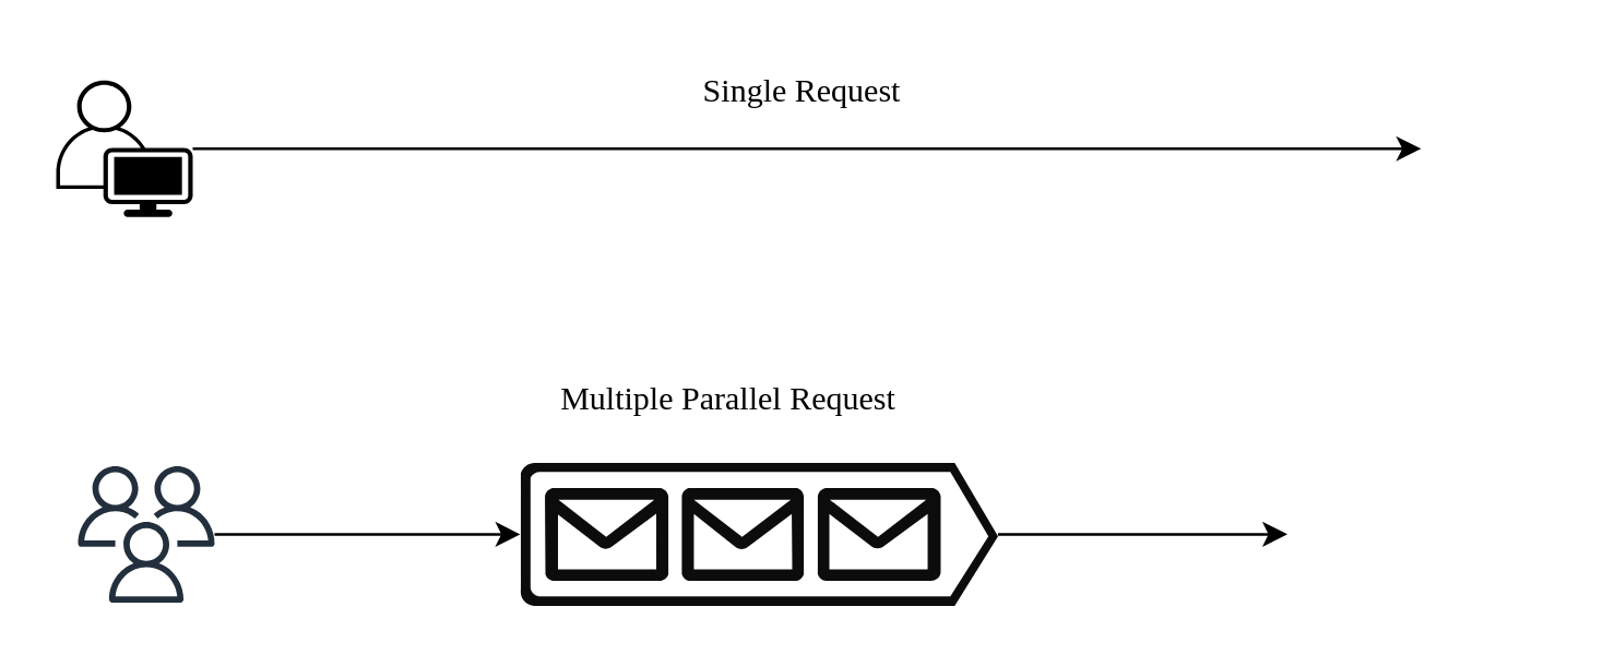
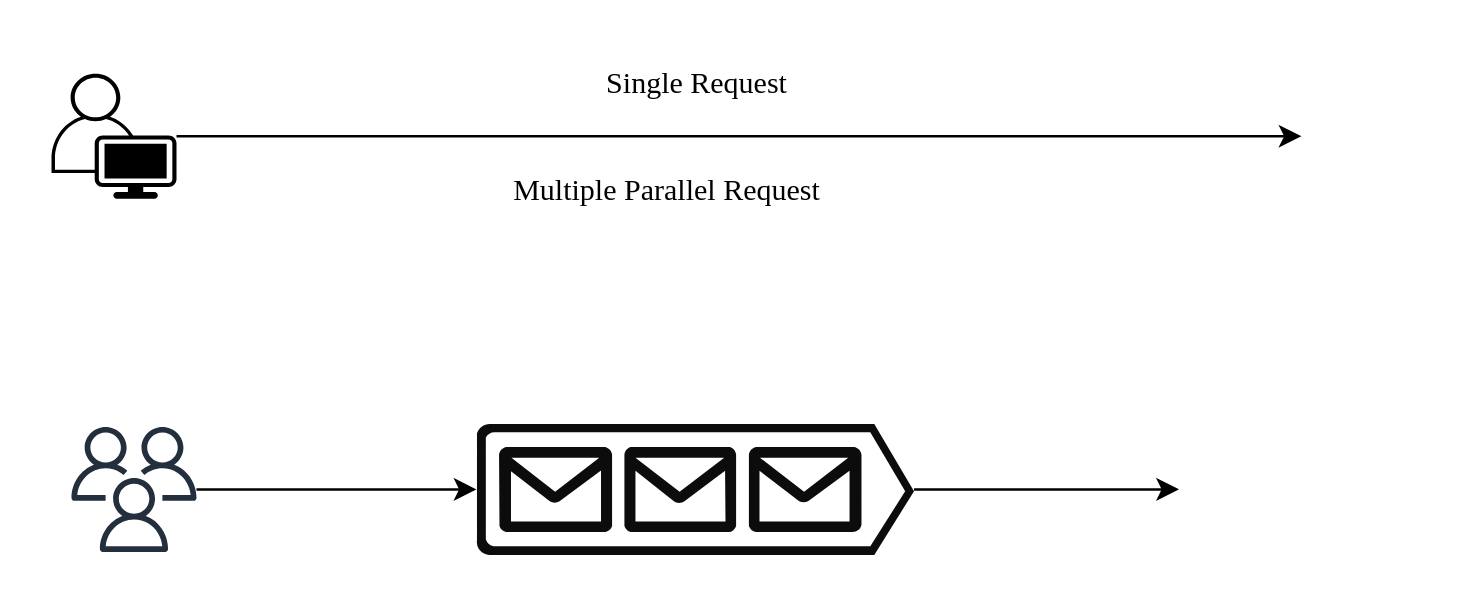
  <mxCell id="0" />
  <mxCell id="1" parent="0" />
  <mxCell id="2" style="edgeStyle=orthogonalEdgeStyle;rounded=0;orthogonalLoop=1;jettySize=auto;html=1;entryX=0;entryY=0.5;entryDx=0;entryDy=0;" parent="1" source="3" target="4" edge="1"><mxGeometry relative="1" as="geometry" /></mxCell>
  <mxCell id="3" value="" style="points=[[0.35,0,0],[0.98,0.51,0],[1,0.71,0],[0.67,1,0],[0,0.795,0],[0,0.65,0]];verticalLabelPosition=bottom;sketch=0;html=1;verticalAlign=top;aspect=fixed;align=center;pointerEvents=1;shape=mxgraph.cisco19.user;fillColor=#000000;strokeColor=none;" parent="1" vertex="1"><mxGeometry x="20" y="29" width="50" height="50" as="geometry" /></mxCell>
  <mxCell id="4" value="" style="shape=image;html=1;verticalAlign=top;verticalLabelPosition=bottom;labelBackgroundColor=#ffffff;imageAspect=0;aspect=fixed;image=https://icons.diagrams.net/icon-cache1/Social_Media_Solid-2188/BW_Twitter_glyph_svg-668.svg" parent="1" vertex="1"><mxGeometry x="520" y="31.5" width="45" height="45" as="geometry" /></mxCell>
  <mxCell id="5" value="" style="shape=image;html=1;verticalAlign=top;verticalLabelPosition=bottom;labelBackgroundColor=#ffffff;imageAspect=0;aspect=fixed;image=https://icons.diagrams.net/icon-cache1/Social_Media_Solid-2188/BW_Twitter_glyph_svg-668.svg" parent="1" vertex="1"><mxGeometry x="471" y="172.75" width="45" height="45" as="geometry" /></mxCell>
  <mxCell id="6" style="edgeStyle=orthogonalEdgeStyle;rounded=0;orthogonalLoop=1;jettySize=auto;html=1;entryX=0;entryY=0.5;entryDx=0;entryDy=0;" parent="1" source="7" target="5" edge="1"><mxGeometry relative="1" as="geometry" /></mxCell>
  <mxCell id="7" value="" style="sketch=0;aspect=fixed;pointerEvents=1;shadow=0;dashed=0;html=1;strokeColor=none;labelPosition=center;verticalLabelPosition=bottom;verticalAlign=top;align=center;fillColor=light-dark(#0c0c0d, #bfd3ff);shape=mxgraph.azure.queue_generic" parent="1" vertex="1"><mxGeometry x="190" y="169" width="175" height="52.5" as="geometry" /></mxCell>
- <mxCell id="8" value="Single Request" style="text;html=1;align=center;verticalAlign=middle;resizable=0;points=[];autosize=1;strokeColor=none;fillColor=none;fontFamily=Excalifont;" vertex="1" parent="1"><mxGeometry x="241.5" y="20" width="103" height="26" as="geometry" /></mxCell>
+ <mxCell id="8" value="Single Request" style="text;html=1;align=center;verticalAlign=middle;resizable=0;points=[];autosize=1;strokeColor=none;fillColor=none;fontFamily=Excalifont;" vertex="1" parent="1"><mxGeometry x="226.5" y="20" width="103" height="26" as="geometry" /></mxCell>
  <mxCell id="9" value="" style="sketch=0;outlineConnect=0;fontColor=#232F3E;gradientColor=none;fillColor=#232F3D;strokeColor=none;dashed=0;verticalLabelPosition=bottom;verticalAlign=top;align=center;html=1;fontSize=12;fontStyle=0;aspect=fixed;pointerEvents=1;shape=mxgraph.aws4.users;" vertex="1" parent="1"><mxGeometry x="28" y="170.25" width="50" height="50" as="geometry" /></mxCell>
  <mxCell id="10" style="edgeStyle=orthogonalEdgeStyle;rounded=0;orthogonalLoop=1;jettySize=auto;html=1;entryX=0;entryY=0.5;entryDx=0;entryDy=0;entryPerimeter=0;" edge="1" parent="1" source="9" target="7"><mxGeometry relative="1" as="geometry" /></mxCell>
- <mxCell id="11" value="Multiple Parallel Request" style="text;html=1;align=center;verticalAlign=middle;resizable=0;points=[];autosize=1;strokeColor=none;fillColor=none;fontFamily=Excalifont;" vertex="1" parent="1"><mxGeometry x="186" y="133" width="160" height="26" as="geometry" /></mxCell>
+ <mxCell id="11" value="Multiple Parallel Request" style="text;html=1;align=center;verticalAlign=middle;resizable=0;points=[];autosize=1;strokeColor=none;fillColor=none;fontFamily=Excalifont;" vertex="1" parent="1"><mxGeometry x="186" y="63" width="160" height="26" as="geometry" /></mxCell>
